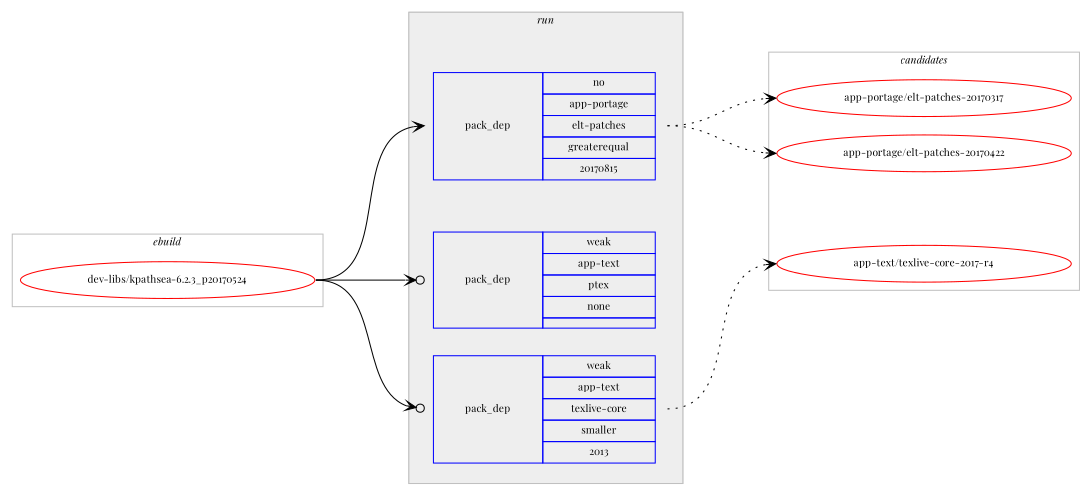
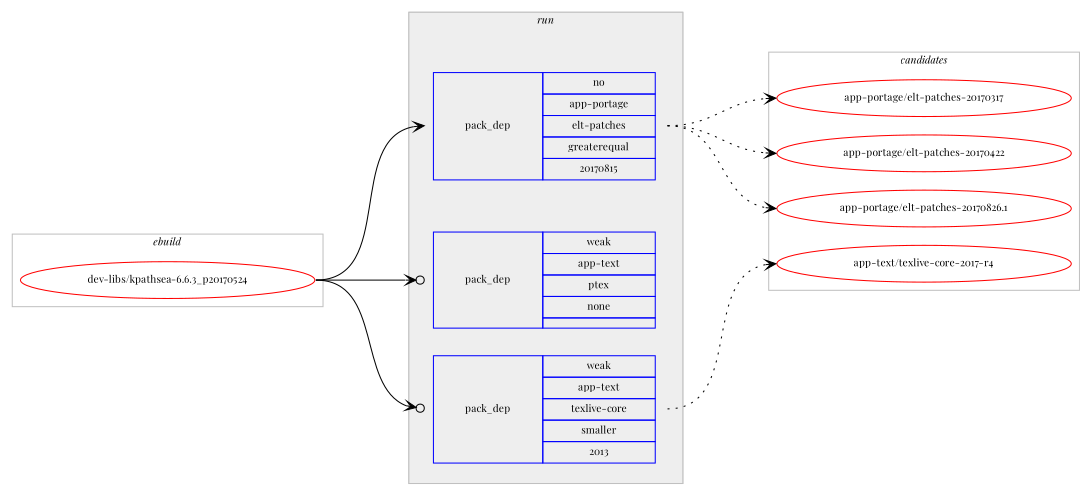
  digraph {
    compound=true
    concentrate=true
    fontname="Playfair Display"
    fontsize=10
    newrank=true
    rankdir=LR
    ranksep=1.5
    node [color=red fontname="Playfair Display" fontsize=10]
    edge [arrowhead=vee fontname="Playfair Display" headport=w style=dotted tailport=e weight=100]
-   n1 [label="dev-libs/kpathsea-6.2.3_p20170524" width=4]
+   n1 [label="dev-libs/kpathsea-6.6.3_p20170524" width=4]
    n2 [color=blue label=<<TABLE BORDER="0" CELLBORDER="1" CELLSPACING="0" CELLPADDING="4" WIDTH="220"><TR><TD ROWSPAN="6" CELLPADDING="30">pack_dep</TD></TR><TR><TD WIDTH="110">no</TD></TR><TR><TD>app-portage</TD></TR><TR><TD>elt-patches</TD></TR><TR><TD>greaterequal</TD></TR><TR><TD>20170815</TD></TR></TABLE>> shape=none]
    n3 [color=blue label=<<TABLE BORDER="0" CELLBORDER="1" CELLSPACING="0" CELLPADDING="4" WIDTH="220"><TR><TD ROWSPAN="6" CELLPADDING="30">pack_dep</TD></TR><TR><TD WIDTH="110">weak</TD></TR><TR><TD>app-text</TD></TR><TR><TD>ptex</TD></TR><TR><TD>none</TD></TR><TR><TD></TD></TR></TABLE>> shape=none]
    n4 [color=blue label=<<TABLE BORDER="0" CELLBORDER="1" CELLSPACING="0" CELLPADDING="4" WIDTH="220"><TR><TD ROWSPAN="6" CELLPADDING="30">pack_dep</TD></TR><TR><TD WIDTH="110">weak</TD></TR><TR><TD>app-text</TD></TR><TR><TD>texlive-core</TD></TR><TR><TD>smaller</TD></TR><TR><TD>2013</TD></TR></TABLE>> shape=none]
    n5 [label="app-portage/elt-patches-20170317" width=4]
    n6 [label="app-portage/elt-patches-20170422" width=4]
+   n7 [label="app-portage/elt-patches-20170826.1" width=4]
    n8 [label="app-text/texlive-core-2017-r4" width=4]
    subgraph cluster_1 {
      color=gray
      label=<<i>ebuild</i>>
      rank=same
      n1
    }
    subgraph cluster_2 {
      color=gray
      label=<<i>dependencies</i>>
      subgraph cluster_3 {
        color=gray
        fillcolor="#eeeeee"
        label=<<i>compile</i>>
        style=filled
        subgraph sub_4 {
          color=gray
          fillcolor="#eeeeee"
          label=<<i>compile</i>>
          style=filled
          n2
        }
      }
      subgraph cluster_5 {
        color=gray
        fillcolor="#eeeeee"
        label=<<i>compile and run</i>>
        style=filled
        subgraph sub_6 {
          color=gray
          fillcolor="#eeeeee"
          label=<<i>compile and run</i>>
          style=filled
          n3
        }
        subgraph sub_7 {
          color=gray
          fillcolor="#eeeeee"
          label=<<i>compile and run</i>>
          style=filled
          n4
        }
      }
      subgraph cluster_8 {
        color=gray
        fillcolor="#eeeeee"
        label=<<i>run</i>>
        style=filled
      }
    }
    subgraph cluster_9 {
      color=gray
      label=<<i>candidates</i>>
      rank=same
      subgraph sub_10 {
        color=black
        label=<<i>candidates</i>>
        nodesep=1
        rank=same
        n5
        n6
+       n7
      }
      subgraph sub_11 {
        color=black
        label=<<i>candidates</i>>
        nodesep=1
        rank=same
      }
      subgraph sub_12 {
        color=black
        label=<<i>candidates</i>>
        nodesep=1
        rank=same
        n8
      }
    }
    n1 -> n2 [style=solid weight=20]
    n1 -> n3 [arrowhead=odotvee style=solid weight=20]
    n1 -> n4 [arrowhead=odotvee style=solid weight=20]
    n2 -> n5
    n2 -> n6
+   n2 -> n7
    n4 -> n8
  }
